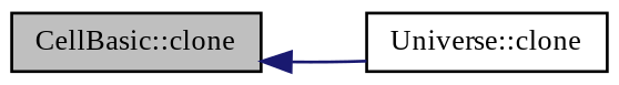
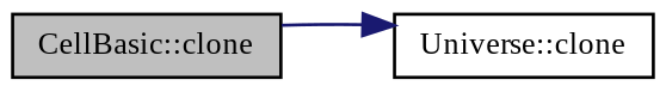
  digraph {
    rankdir=LR
    fontname="Liberation Serif"
    node [color=black fontname="Liberation Serif" fontsize=10 shape=record style=filled]
    n1 [fillcolor=grey75 fontcolor=black height=0.2 label="CellBasic::clone" width=0.4]
    n2 [fillcolor=white height=0.2 label="Universe::clone" width=0.4]
-   n1 -> n2 [color=midnightblue dir=back fontname="Liberation Serif" fontsize=10 labelfontname=Helvetica labelfontsize=10 style=solid]
+   n2 -> n1 [color=midnightblue dir=back fontname="Liberation Serif" fontsize=10 labelfontname=Helvetica labelfontsize=10 style=solid]
  }
